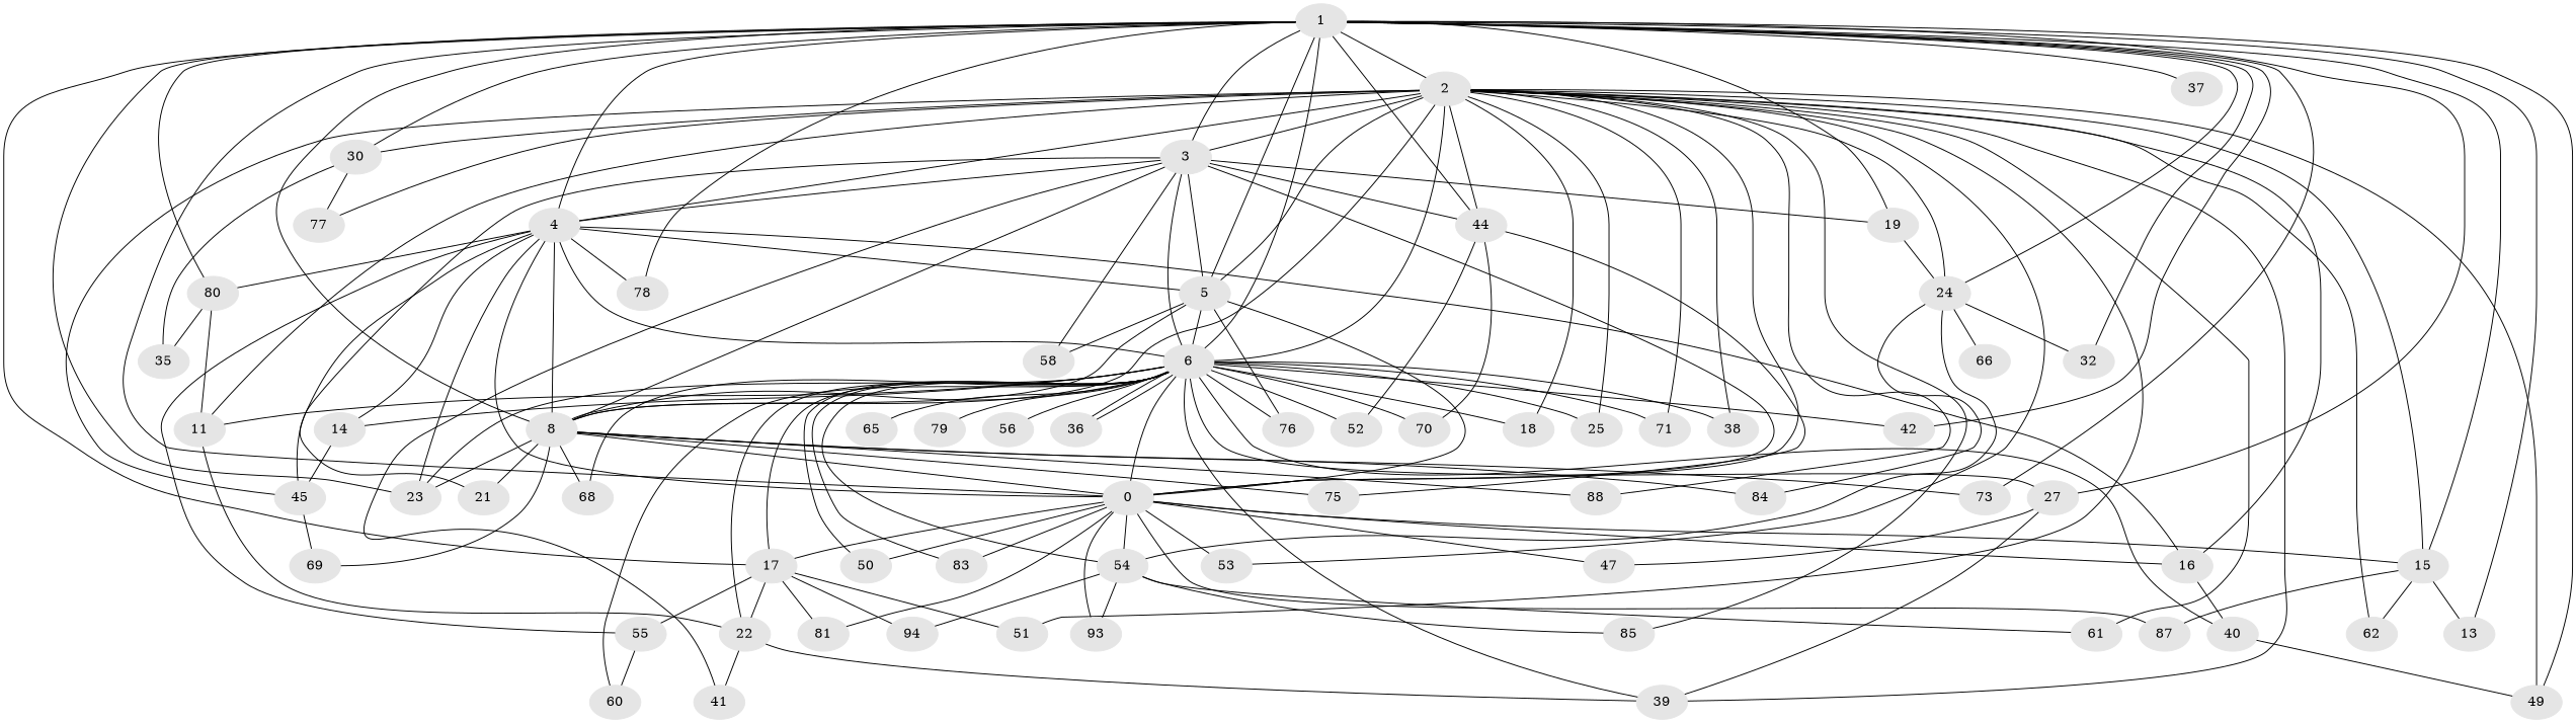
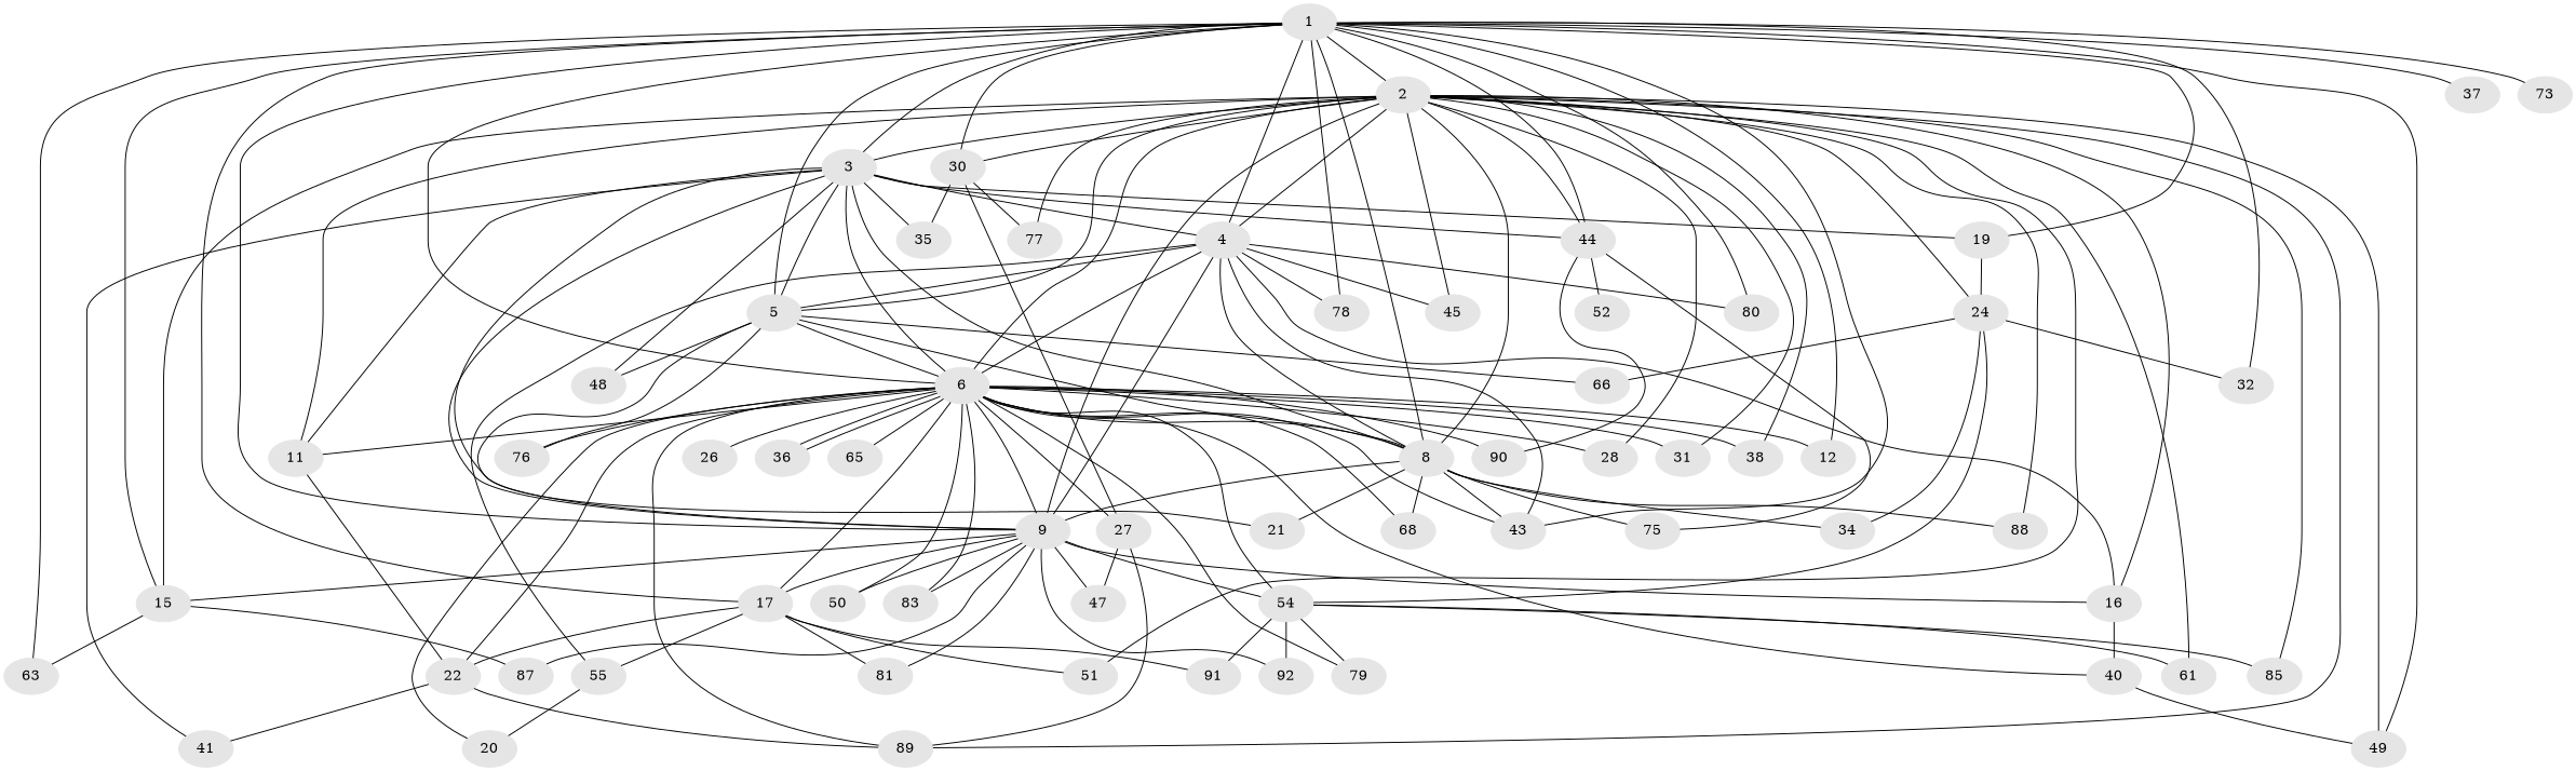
  graph {
    node [color=gray90 style=filled]
    1 [super="+28"]
    2 [super="+7"]
    3 [super="+12"]
    4 [super="+29"]
    5 [super="+64"]
    6 [super="+10"]
    8 [super="+58"]
-   9 [super="+13" label=0]
+   9 [super="+13"]
    15 [super="+20"]
    17 [super="+46"]
    19
    24 [super="+59"]
    27 [super="+72"]
    30
    32
    37
-   42
-   43 [super="+84" label=23]
+   42 [label=12]
+   43 [super="+84"]
    44 [super="+74"]
    49 [super="+93"]
-   63 [label=13]
+   63
    73
    78
    80
    11 [super="+86"]
    16 [super="+23"]
-   18
-   25 [super="+56"]
-   31 [super="+67" label=71]
+   25 [super="+56" label=28]
+   31 [super="+67"]
    38 [super="+71"]
-   39 [super="+89"]
+   39 [super="+89" label=89]
    45 [super="+94"]
    51
-   53
    61
-   62
    77
    85
    88
    21
    35
    41
-   48 [label=58]
-   14
+   48
    55
    66
    76
    40 [super="+82"]
    22 [super="+33"]
-   26 [label=56]
+   26
    36
    50
    52
    54 [super="+57"]
-   60
+   60 [label=20]
    65
    68
    79
    83
-   90 [label=70]
-   34 [label=84]
-   69
+   90
+   34
    75
    47
    81
    87
-   92 [label=93]
-   91 [label=94]
+   92
+   91
    1 -- 2 [weight=2]
    1 -- 3 [weight=2]
    1 -- 4 [weight=2]
    1 -- 5
    1 -- 6 [weight=2]
    1 -- 8
    1 -- 9
    1 -- 15
    1 -- 17
    1 -- 19
-   1 -- 24
-   1 -- 27
+   30 -- 27
    1 -- 30
    1 -- 32
    1 -- 37
    1 -- 42
    1 -- 43
    1 -- 44
    1 -- 49
    1 -- 63
    1 -- 73
    1 -- 78
    1 -- 80
    2 -- 3 [weight=2]
    2 -- 4 [weight=2]
    2 -- 5 [weight=3]
    2 -- 6 [weight=4]
    2 -- 8 [weight=2]
    2 -- 9 [weight=2]
    2 -- 15
    2 -- 24
    2 -- 30
    2 -- 44
    2 -- 49
    2 -- 11
    2 -- 16
-   2 -- 18
    2 -- 25
    2 -- 31
    2 -- 38
    2 -- 39
    2 -- 45
    2 -- 51
-   2 -- 53
    2 -- 61
-   2 -- 62
    2 -- 77
    2 -- 85
    2 -- 88
    3 -- 4
    3 -- 5
    3 -- 6 [weight=2]
    3 -- 8
    3 -- 9 [weight=2]
    3 -- 19
    3 -- 44
-   80 -- 11
+   3 -- 11
    3 -- 21
-   80 -- 35
+   3 -- 35
    3 -- 41
    3 -- 48
    4 -- 5
    4 -- 6 [weight=2]
    4 -- 8
    4 -- 9
    4 -- 43
    4 -- 78
    4 -- 80
    4 -- 16
    4 -- 45
-   4 -- 14
    4 -- 55
    5 -- 6 [weight=2]
    5 -- 8
    5 -- 9
    5 -- 48
+   5 -- 66
    5 -- 76
    6 -- 8 [weight=2]
    6 -- 9 [weight=3]
    6 -- 17
    6 -- 27
    6 -- 42
    6 -- 43
    6 -- 11
-   6 -- 18
    6 -- 25
    6 -- 31
    6 -- 38
    6 -- 39
-   6 -- 14
    6 -- 76
    6 -- 40
    6 -- 22
    6 -- 26
    6 -- 36
    6 -- 36
    6 -- 50
-   6 -- 52
    6 -- 54
    6 -- 60
    6 -- 65 [weight=2]
    6 -- 68
    6 -- 79
    6 -- 83
    6 -- 90
    8 -- 9
    8 -- 43
-   8 -- 73
    8 -- 88
    8 -- 21
    8 -- 68
    8 -- 34
-   8 -- 69
    8 -- 75
    9 -- 15
    9 -- 17
    9 -- 16
-   9 -- 53
    9 -- 50
    9 -- 54
    9 -- 83
    9 -- 47
    9 -- 81
    9 -- 87
    9 -- 92
    15 -- 63
-   15 -- 62
    15 -- 87
    17 -- 51
    17 -- 55
    17 -- 22
    17 -- 81
    17 -- 91
    19 -- 24
    24 -- 32
    24 -- 66
    24 -- 54
    24 -- 34
    27 -- 39
    27 -- 47
    30 -- 77
    30 -- 35
    44 -- 52
    44 -- 90
    44 -- 75
    11 -- 22
    16 -- 40
-   45 -- 69
-   14 -- 45
    55 -- 60
    40 -- 49
    22 -- 39
    22 -- 41
    54 -- 61
    54 -- 85
+   54 -- 79
    54 -- 92
    54 -- 91
  }
